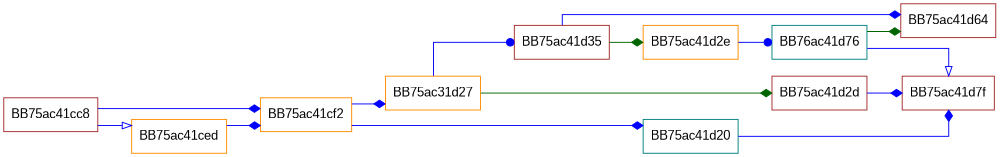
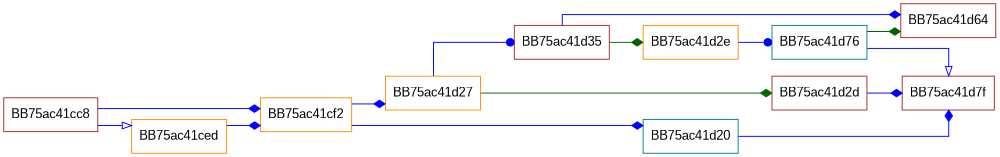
  digraph {
    fontname="Liberation Sans"
    rankdir=LR
    splines=ortho
    node [color=brown fontname="Liberation Sans" shape=box]
    edge [arrowhead=diamond color=blue fontname="Liberation Sans"]
    BB75ac41cf2 [color=darkorange]
    BB75ac41cc8
    BB75ac41ced [color=darkorange]
-   BB75ac41d27 [color=darkorange label=BB75ac31d27]
+   BB75ac41d27 [color=darkorange]
    BB75ac41d20 [color=teal]
    n6 [label=BB75ac41d35]
    BB75ac41d2d
    BB75ac41d7f
    BB75ac41d64
    n10 [color=darkorange label=BB75ac41d2e]
-   BB75ac41d76 [color=teal label=BB76ac41d76]
+   BB75ac41d76 [color=teal]
    BB75ac41cf2 -> BB75ac41d27
    BB75ac41cf2 -> BB75ac41d20
    BB75ac41cc8 -> BB75ac41cf2
    BB75ac41cc8 -> BB75ac41ced [arrowhead=onormal]
    BB75ac41ced -> BB75ac41cf2
    BB75ac41d27 -> n6 [arrowhead=dot]
    BB75ac41d27 -> BB75ac41d2d [color=darkgreen]
    BB75ac41d20 -> BB75ac41d7f
    n6 -> BB75ac41d64
    n6 -> n10 [color=darkgreen]
    BB75ac41d2d -> BB75ac41d7f
    n10 -> BB75ac41d76 [arrowhead=dot]
    BB75ac41d76 -> BB75ac41d7f [arrowhead=onormal]
    BB75ac41d76 -> BB75ac41d64 [color=darkgreen]
  }
